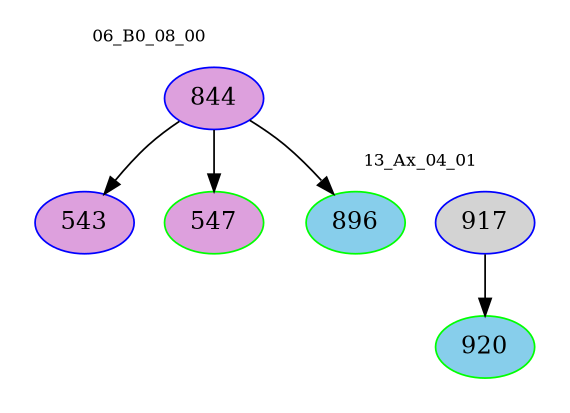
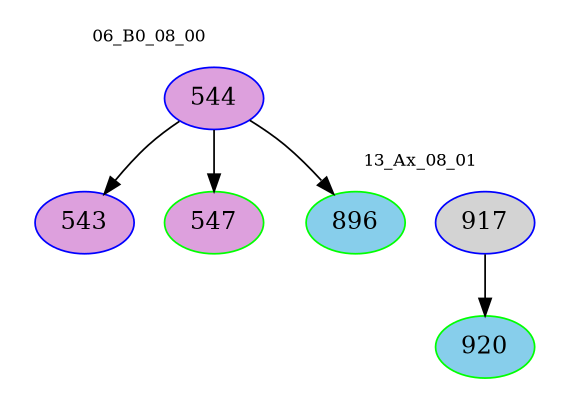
  digraph {
    node [color=blue fillcolor=plum style=filled]
    edge [color=black]
    n1 [fillcolor=lightgrey label=917]
    n2 [color=green fillcolor=skyblue label=896]
    n3 [color=green fillcolor=skyblue label=920]
-   n4 [label=844]
+   n4 [label=544]
    n5 [label=543]
    n6 [color=green label=547]
    subgraph cluster_1 {
      color=white
      fontsize=10
-     label="13_Ax_04_01"
+     label="13_Ax_08_01"
      n1
      n2
      n3
    }
    subgraph cluster_2 {
      color=white
      fontsize=10
      label="06_B0_08_00"
      n4
      n5
      n6
    }
    n1 -> n3
    n4 -> n2
    n4 -> n5
    n4 -> n6
  }
